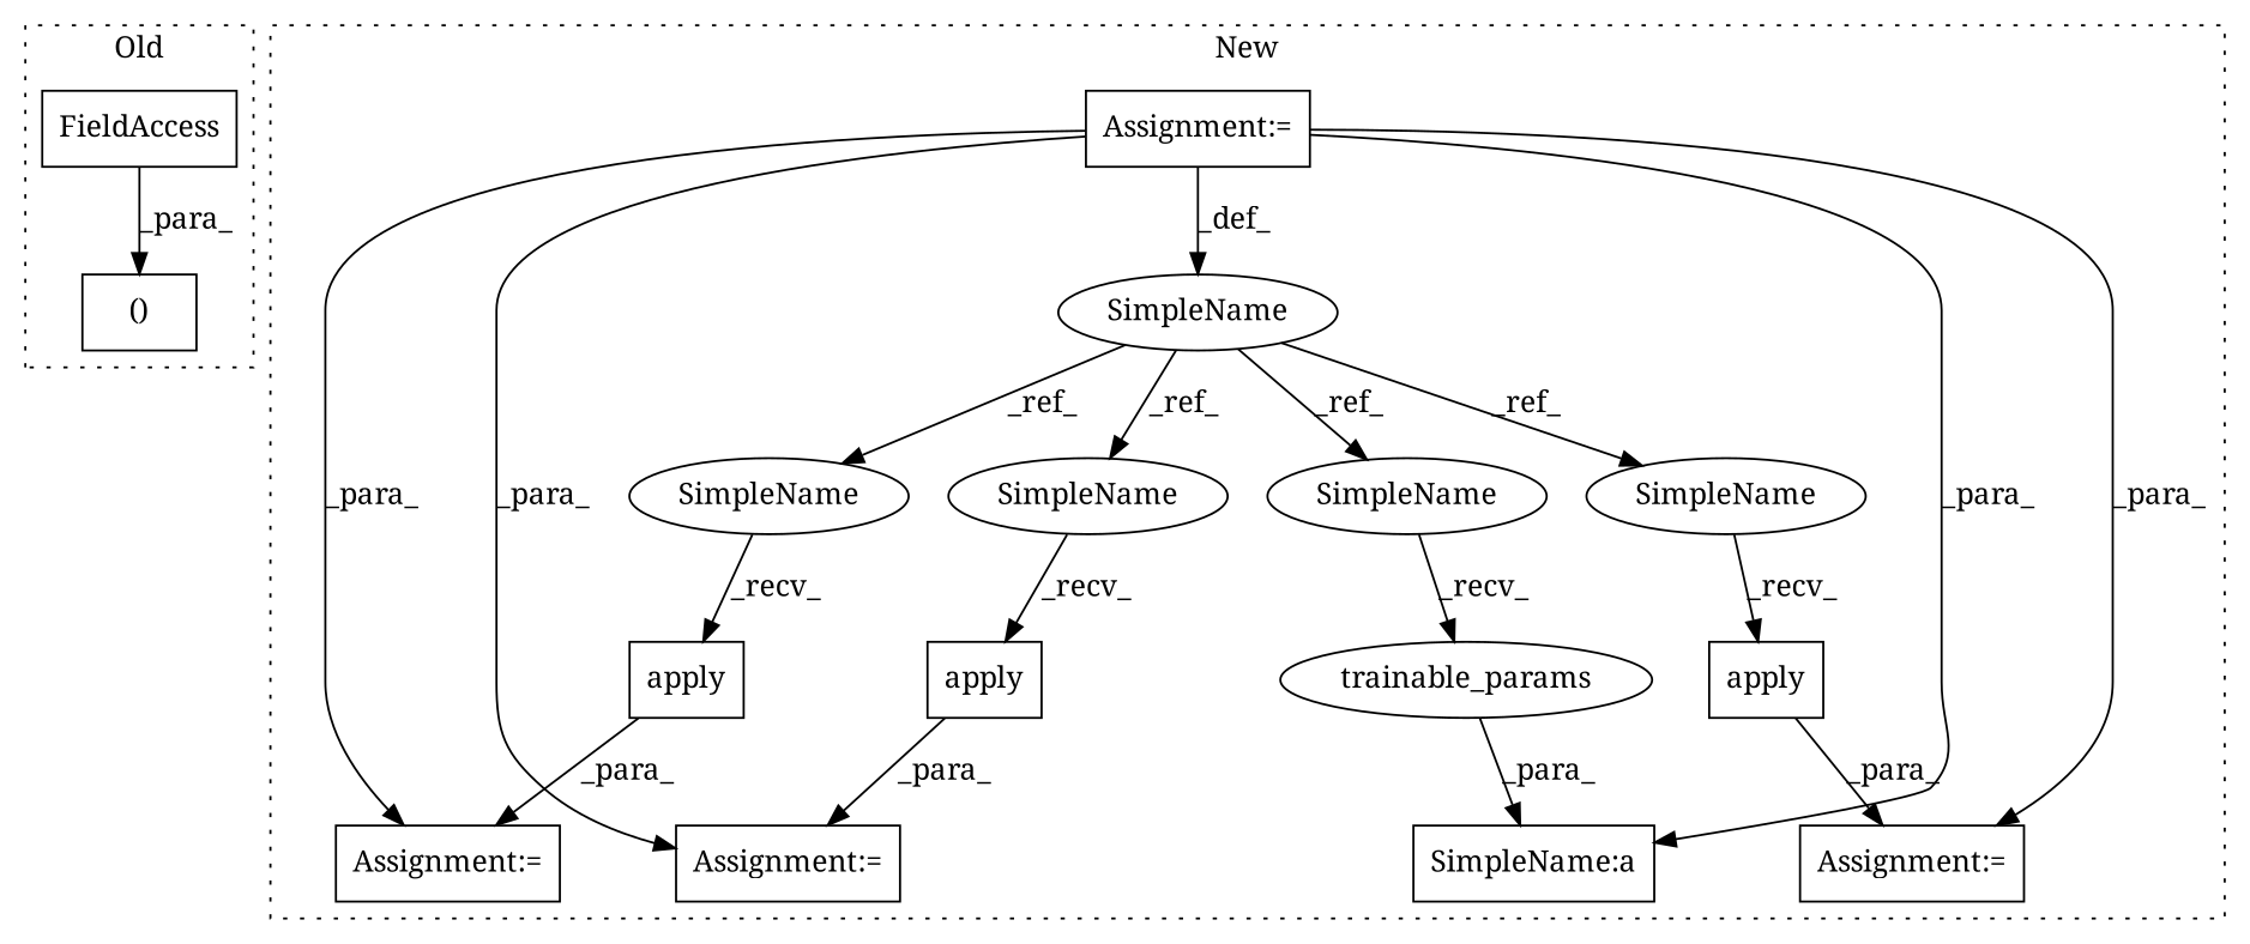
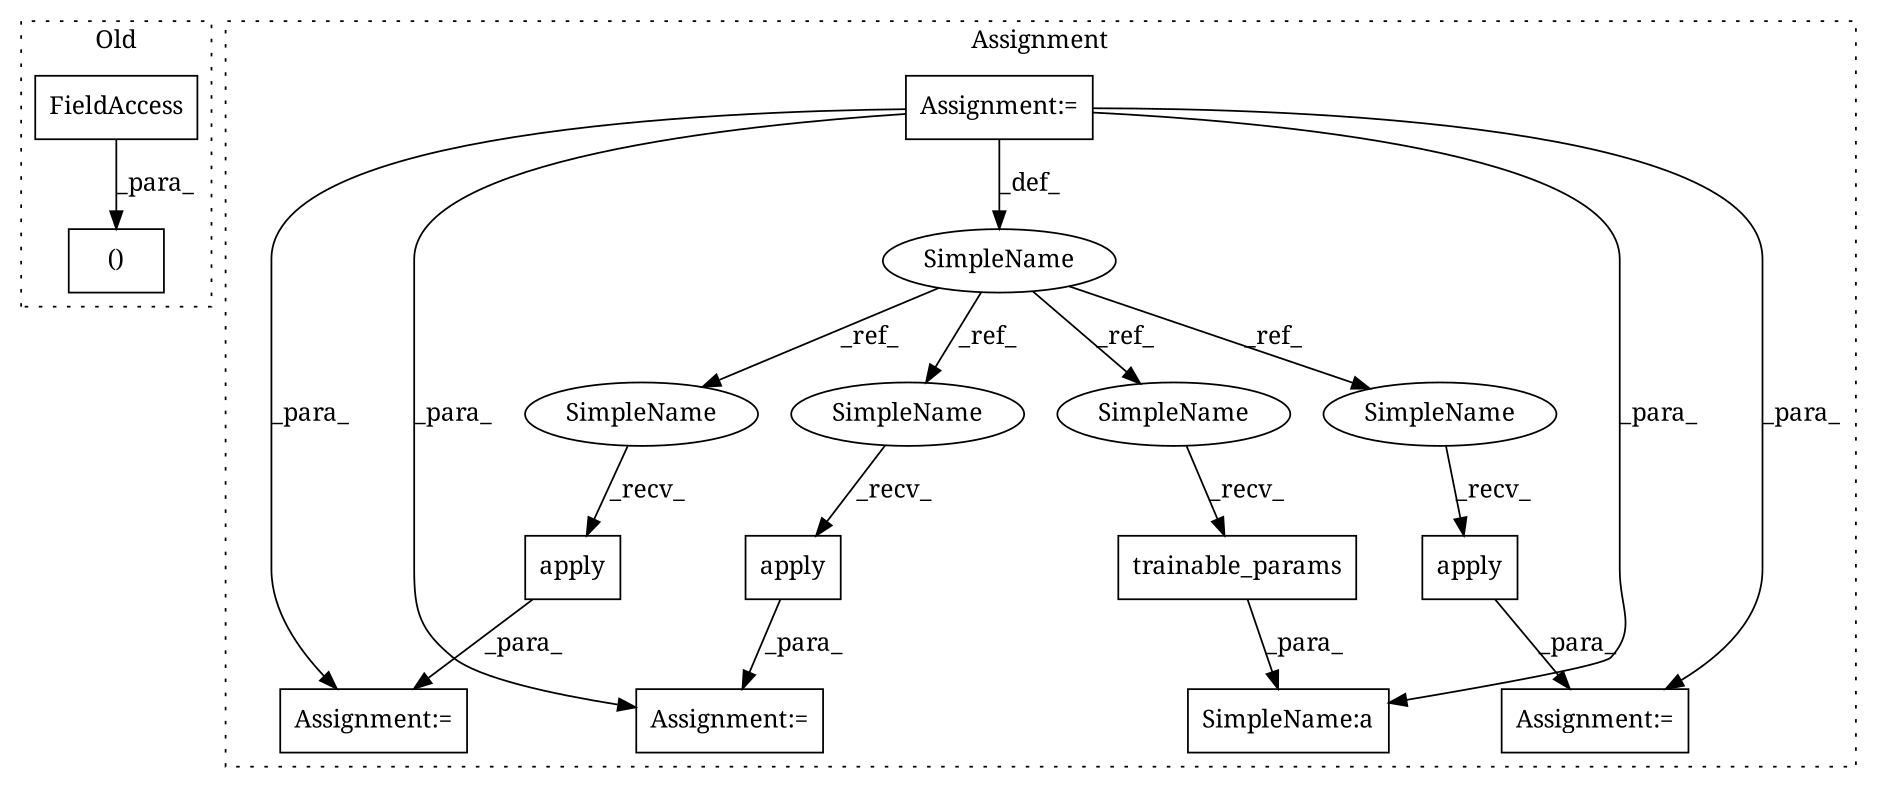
  digraph {
    fontname="Noto Serif"
    node [a=42 fontname="Noto Serif" l=10 s=18025 shape=box]
    edge [fontname="Noto Serif"]
    n1 [a=106 l=79 label="()"]
    n2 [a=22 l=7 label=FieldAccess]
-   n3 [a=32 l=18 label=trainable_params s=18682 shape=ellipse]
+   n3 [a=32 l=18 label=trainable_params s=18682]
    n4 [label=SimpleName s=18424 shape=ellipse]
    n5 [a=32 l="6,1" label=apply s="18611,18635"]
    n6 [a=27 l=3 label="SimpleName:a" s=18668]
    n7 [a=32 l="6,1" label=apply s="18558,18581"]
    n8 [a=7 l=1 label="Assignment:=" s=18599]
    n9 [a=32 l="6,1" label=apply s="18504,18529"]
    n10 [a=7 l=1 label="Assignment:=" s=18546]
    n11 [a=7 l=1 label="Assignment:=" s=18492]
    n12 [a=7 l=1 label="Assignment:=" s=18434]
    n13 [label=SimpleName s=18600 shape=ellipse]
    n14 [label=SimpleName s=18671 shape=ellipse]
    n15 [label=SimpleName s=18493 shape=ellipse]
    n16 [label=SimpleName s=18547 shape=ellipse]
    subgraph cluster_1 {
      label=Old
      style=dotted
      n1
      n2
    }
    subgraph cluster_2 {
-     label=New
+     label=Assignment
      style=dotted
      n3
      n4
      n5
      n6
      n7
      n8
      n9
      n10
      n11
      n12
      n13
      n14
      n15
      n16
    }
    n2 -> n1 [label=_para_]
    n3 -> n6 [label=_para_]
    n4 -> n13 [label=_ref_]
    n4 -> n14 [label=_ref_]
    n4 -> n15 [label=_ref_]
    n4 -> n16 [label=_ref_]
    n5 -> n8 [label=_para_]
    n7 -> n10 [label=_para_]
    n9 -> n11 [label=_para_]
    n12 -> n4 [label=_def_]
    n12 -> n6 [label=_para_]
    n12 -> n8 [label=_para_]
    n12 -> n10 [label=_para_]
    n12 -> n11 [label=_para_]
    n13 -> n5 [label=_recv_]
    n14 -> n3 [label=_recv_]
    n15 -> n9 [label=_recv_]
    n16 -> n7 [label=_recv_]
  }
